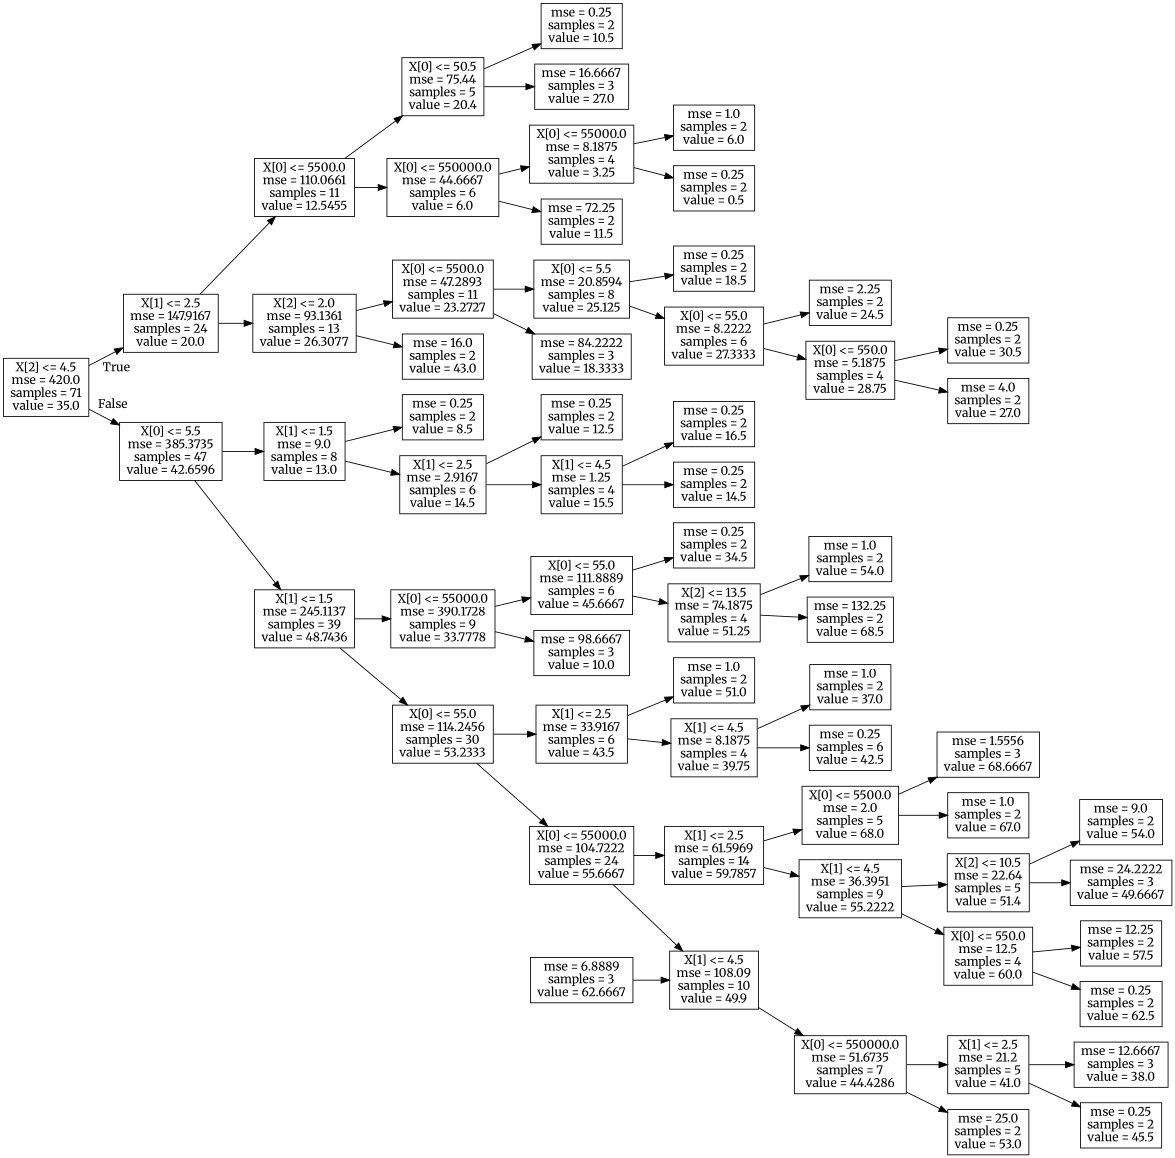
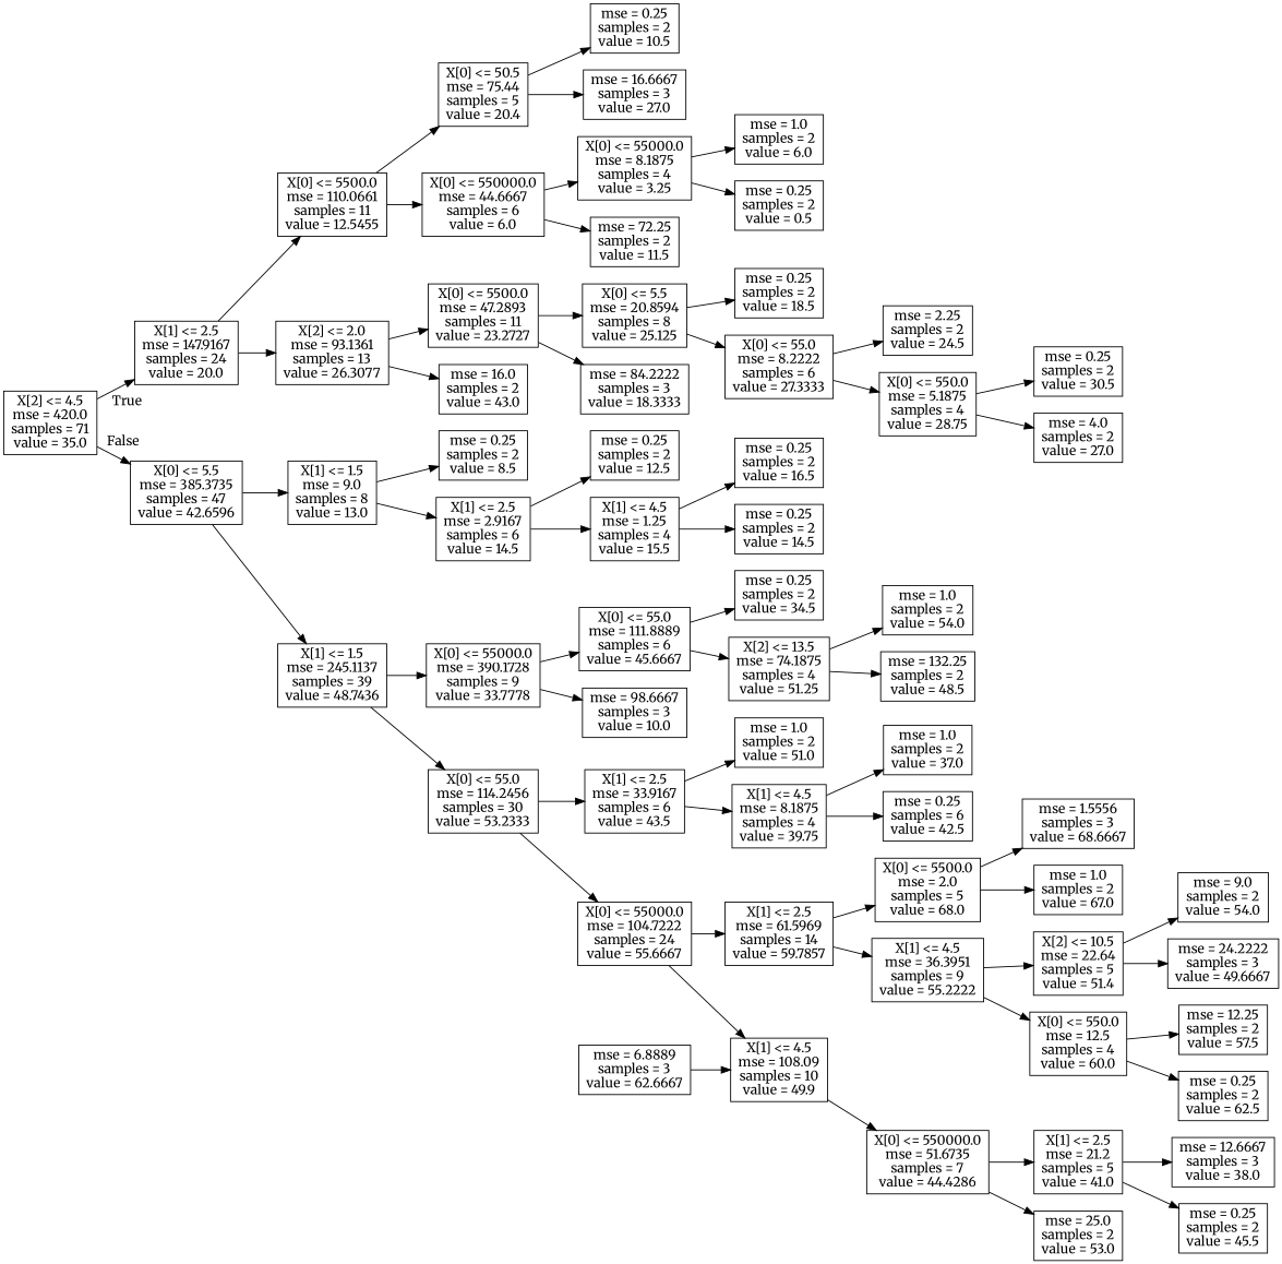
  digraph {
    fontname=Merriweather
    rankdir=LR
    node [fontname=Merriweather shape=box]
    edge [fontname=Merriweather]
    n1 [label="X[2] <= 4.5\nmse = 420.0\nsamples = 71\nvalue = 35.0"]
    n2 [label="X[1] <= 2.5\nmse = 147.9167\nsamples = 24\nvalue = 20.0"]
    n3 [label="X[0] <= 5.5\nmse = 385.3735\nsamples = 47\nvalue = 42.6596"]
    n4 [label="X[0] <= 5500.0\nmse = 110.0661\nsamples = 11\nvalue = 12.5455"]
    n5 [label="X[2] <= 2.0\nmse = 93.1361\nsamples = 13\nvalue = 26.3077"]
    n6 [label="X[1] <= 1.5\nmse = 9.0\nsamples = 8\nvalue = 13.0"]
    n7 [label="X[1] <= 1.5\nmse = 245.1137\nsamples = 39\nvalue = 48.7436"]
    n8 [label="X[0] <= 50.5\nmse = 75.44\nsamples = 5\nvalue = 20.4"]
    n9 [label="X[0] <= 550000.0\nmse = 44.6667\nsamples = 6\nvalue = 6.0"]
    n10 [label="X[0] <= 5500.0\nmse = 47.2893\nsamples = 11\nvalue = 23.2727"]
    n11 [label="mse = 16.0\nsamples = 2\nvalue = 43.0"]
    n12 [label="mse = 0.25\nsamples = 2\nvalue = 10.5"]
    n13 [label="mse = 16.6667\nsamples = 3\nvalue = 27.0"]
    n14 [label="X[0] <= 55000.0\nmse = 8.1875\nsamples = 4\nvalue = 3.25"]
    n15 [label="mse = 72.25\nsamples = 2\nvalue = 11.5"]
    n16 [label="mse = 1.0\nsamples = 2\nvalue = 6.0"]
    n17 [label="mse = 0.25\nsamples = 2\nvalue = 0.5"]
    n18 [label="X[0] <= 5.5\nmse = 20.8594\nsamples = 8\nvalue = 25.125"]
    n19 [label="mse = 84.2222\nsamples = 3\nvalue = 18.3333"]
    n20 [label="mse = 0.25\nsamples = 2\nvalue = 18.5"]
    n21 [label="X[0] <= 55.0\nmse = 8.2222\nsamples = 6\nvalue = 27.3333"]
    n22 [label="mse = 2.25\nsamples = 2\nvalue = 24.5"]
    n23 [label="X[0] <= 550.0\nmse = 5.1875\nsamples = 4\nvalue = 28.75"]
    n24 [label="mse = 0.25\nsamples = 2\nvalue = 30.5"]
    n25 [label="mse = 4.0\nsamples = 2\nvalue = 27.0"]
    n26 [label="mse = 0.25\nsamples = 2\nvalue = 8.5"]
    n27 [label="X[1] <= 2.5\nmse = 2.9167\nsamples = 6\nvalue = 14.5"]
    n28 [label="X[0] <= 55000.0\nmse = 390.1728\nsamples = 9\nvalue = 33.7778"]
    n29 [label="X[0] <= 55.0\nmse = 114.2456\nsamples = 30\nvalue = 53.2333"]
    n30 [label="mse = 0.25\nsamples = 2\nvalue = 12.5"]
    n31 [label="X[1] <= 4.5\nmse = 1.25\nsamples = 4\nvalue = 15.5"]
    n32 [label="mse = 0.25\nsamples = 2\nvalue = 16.5"]
    n33 [label="mse = 0.25\nsamples = 2\nvalue = 14.5"]
    n34 [label="X[0] <= 55.0\nmse = 111.8889\nsamples = 6\nvalue = 45.6667"]
    n35 [label="mse = 98.6667\nsamples = 3\nvalue = 10.0"]
    n36 [label="X[1] <= 2.5\nmse = 33.9167\nsamples = 6\nvalue = 43.5"]
    n37 [label="X[0] <= 55000.0\nmse = 104.7222\nsamples = 24\nvalue = 55.6667"]
    n38 [label="mse = 0.25\nsamples = 2\nvalue = 34.5"]
    n39 [label="X[2] <= 13.5\nmse = 74.1875\nsamples = 4\nvalue = 51.25"]
    n40 [label="mse = 1.0\nsamples = 2\nvalue = 54.0"]
-   n41 [label="mse = 132.25\nsamples = 2\nvalue = 68.5"]
+   n41 [label="mse = 132.25\nsamples = 2\nvalue = 48.5"]
    n42 [label="mse = 1.0\nsamples = 2\nvalue = 51.0"]
    n43 [label="X[1] <= 4.5\nmse = 8.1875\nsamples = 4\nvalue = 39.75"]
    n44 [label="X[1] <= 2.5\nmse = 61.5969\nsamples = 14\nvalue = 59.7857"]
    n45 [label="X[1] <= 4.5\nmse = 108.09\nsamples = 10\nvalue = 49.9"]
    n46 [label="mse = 1.0\nsamples = 2\nvalue = 37.0"]
    n47 [label="mse = 0.25\nsamples = 6\nvalue = 42.5"]
    n48 [label="X[0] <= 5500.0\nmse = 2.0\nsamples = 5\nvalue = 68.0"]
    n49 [label="X[1] <= 4.5\nmse = 36.3951\nsamples = 9\nvalue = 55.2222"]
    n50 [label="X[0] <= 550000.0\nmse = 51.6735\nsamples = 7\nvalue = 44.4286"]
    n51 [label="mse = 1.5556\nsamples = 3\nvalue = 68.6667"]
    n52 [label="mse = 1.0\nsamples = 2\nvalue = 67.0"]
    n53 [label="X[2] <= 10.5\nmse = 22.64\nsamples = 5\nvalue = 51.4"]
    n54 [label="X[0] <= 550.0\nmse = 12.5\nsamples = 4\nvalue = 60.0"]
    n55 [label="mse = 9.0\nsamples = 2\nvalue = 54.0"]
    n56 [label="mse = 24.2222\nsamples = 3\nvalue = 49.6667"]
    n57 [label="mse = 12.25\nsamples = 2\nvalue = 57.5"]
    n58 [label="mse = 0.25\nsamples = 2\nvalue = 62.5"]
    n59 [label="X[1] <= 2.5\nmse = 21.2\nsamples = 5\nvalue = 41.0"]
    n60 [label="mse = 25.0\nsamples = 2\nvalue = 53.0"]
    n61 [label="mse = 6.8889\nsamples = 3\nvalue = 62.6667"]
    n62 [label="mse = 12.6667\nsamples = 3\nvalue = 38.0"]
    n63 [label="mse = 0.25\nsamples = 2\nvalue = 45.5"]
    n1 -> n2 [headlabel=True labelangle=45 labeldistance=2.5]
    n1 -> n3 [headlabel=False labelangle=-45 labeldistance=2.5]
    n2 -> n4
    n2 -> n5
    n3 -> n6
    n3 -> n7
    n4 -> n8
    n4 -> n9
    n5 -> n10
    n5 -> n11
    n6 -> n26
    n6 -> n27
    n7 -> n28
    n7 -> n29
    n8 -> n12
    n8 -> n13
    n9 -> n14
    n9 -> n15
    n10 -> n18
    n10 -> n19
    n14 -> n16
    n14 -> n17
    n18 -> n20
    n18 -> n21
    n21 -> n22
    n21 -> n23
    n23 -> n24
    n23 -> n25
    n27 -> n30
    n27 -> n31
    n28 -> n34
    n28 -> n35
    n29 -> n36
    n29 -> n37
    n31 -> n32
    n31 -> n33
    n34 -> n38
    n34 -> n39
    n36 -> n42
    n36 -> n43
    n37 -> n44
    n37 -> n45
    n39 -> n40
    n39 -> n41
    n43 -> n46
    n43 -> n47
    n44 -> n48
    n44 -> n49
    n45 -> n50
    n48 -> n51
    n48 -> n52
    n49 -> n53
    n49 -> n54
    n50 -> n59
    n50 -> n60
    n53 -> n55
    n53 -> n56
    n54 -> n57
    n54 -> n58
    n59 -> n62
    n59 -> n63
    n61 -> n45
  }
